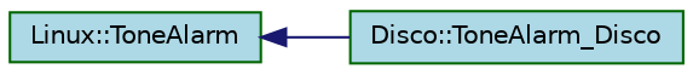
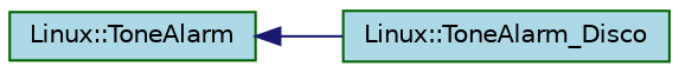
  digraph {
    rankdir=LR
    node [color=darkgreen fillcolor=lightblue fontname=Helvetica fontsize=10 shape=record style=filled]
-   n1 [fontcolor=black height=0.2 label="Disco::ToneAlarm_Disco" width=0.4]
+   n1 [fontcolor=black height=0.2 label="Linux::ToneAlarm_Disco" width=0.4]
    n2 [height=0.2 label="Linux::ToneAlarm" width=0.4]
    n2 -> n1 [color=midnightblue dir=back fontname=Helvetica fontsize=10 labelfontname=Helvetica labelfontsize=10 style=solid]
  }
